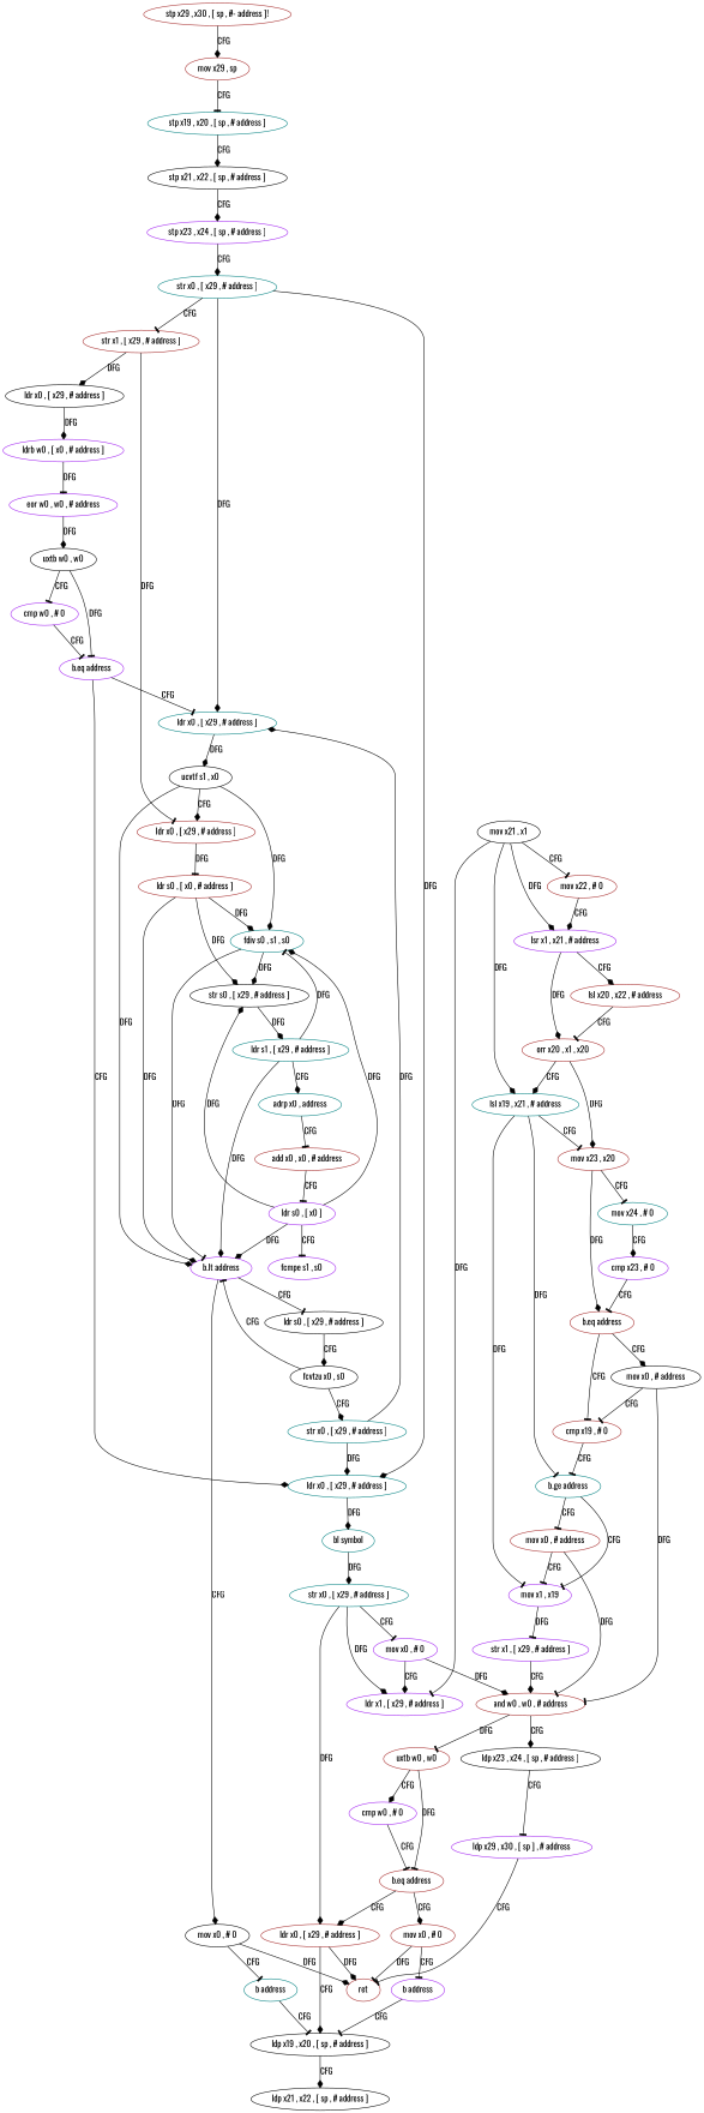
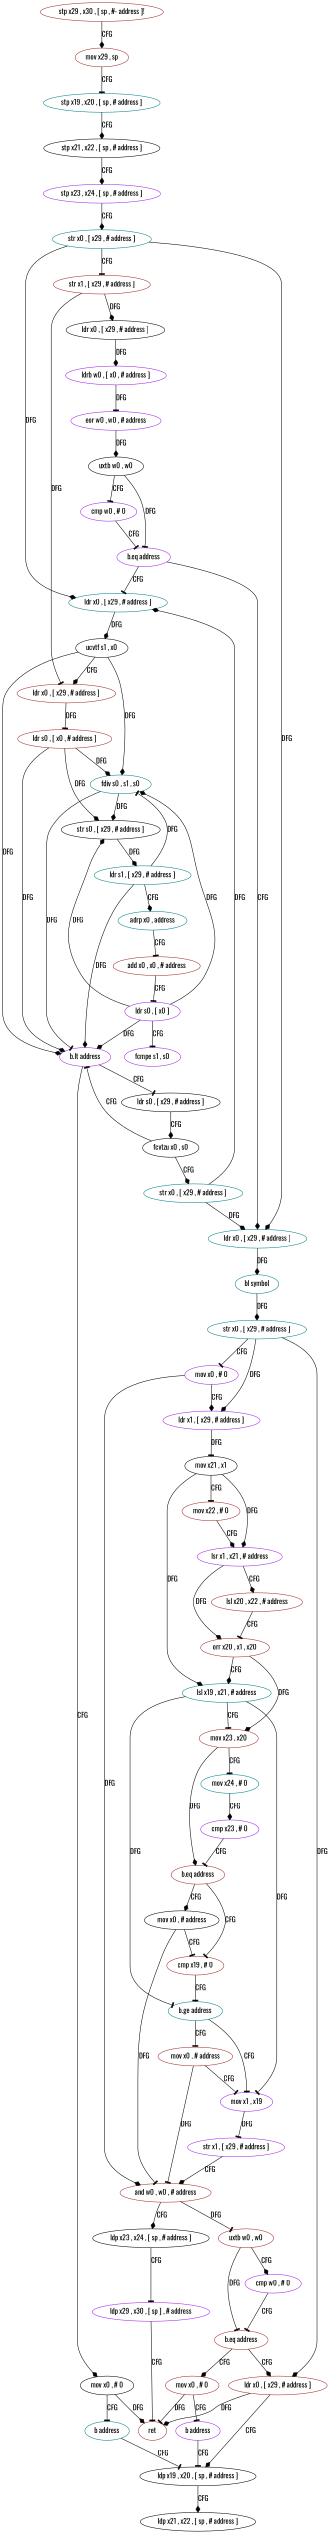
  digraph {
    fontname=Oswald
    node [color=brown fontname=Oswald]
    edge [arrowhead=diamond fontname=Oswald]
    n1 [label="stp x29 , x30 , [ sp , #- address ]!"]
    n2 [label="mov x29 , sp"]
    n3 [color=teal label="stp x19 , x20 , [ sp , # address ]"]
    n4 [color=black label="stp x21 , x22 , [ sp , # address ]"]
    n5 [color=purple label="stp x23 , x24 , [ sp , # address ]"]
    n6 [color=teal label="str x0 , [ x29 , # address ]"]
    n7 [label="str x1 , [ x29 , # address ]"]
    n8 [color=teal label="ldr x0 , [ x29 , # address ]"]
    n9 [color=teal label="ldr x0 , [ x29 , # address ]"]
    n10 [color=black label="ldr x0 , [ x29 , # address ]"]
    n11 [label="ldr x0 , [ x29 , # address ]"]
    n12 [color=teal label="bl symbol"]
    n13 [color=black label="ucvtf s1 , x0"]
    n14 [color=purple label="ldrb w0 , [ x0 , # address ]"]
    n15 [label="ldr s0 , [ x0 , # address ]"]
    n16 [color=purple label="eor w0 , w0 , # address"]
    n17 [color=black label="uxtb w0 , w0"]
    n18 [color=purple label="cmp w0 , # 0"]
    n19 [color=purple label="b.eq address"]
    n20 [color=teal label="str x0 , [ x29 , # address ]"]
    n21 [color=teal label="fdiv s0 , s1 , s0"]
    n22 [color=purple label="b.lt address"]
    n23 [color=purple label="mov x0 , # 0"]
    n24 [color=purple label="ldr x1 , [ x29 , # address ]"]
    n25 [label="ldr x0 , [ x29 , # address ]"]
    n26 [label="and w0 , w0 , # address"]
    n27 [color=black label="mov x21 , x1"]
    n28 [label=ret]
    n29 [color=black label="ldp x19 , x20 , [ sp , # address ]"]
    n30 [label="uxtb w0 , w0"]
    n31 [color=black label="ldp x23 , x24 , [ sp , # address ]"]
    n32 [label="mov x22 , # 0"]
    n33 [color=purple label="lsr x1 , x21 , # address"]
    n34 [color=teal label="lsl x19 , x21 , # address"]
    n35 [label="lsl x20 , x22 , # address"]
    n36 [label="orr x20 , x1 , x20"]
    n37 [label="mov x23 , x20"]
    n38 [color=teal label="b.ge address"]
    n39 [color=purple label="mov x1 , x19"]
    n40 [color=teal label="mov x24 , # 0"]
    n41 [label="b.eq address"]
    n42 [label="mov x0 , # address"]
    n43 [color=purple label="str x1 , [ x29 , # address ]"]
    n44 [color=purple label="cmp x23 , # 0"]
    n45 [label="cmp x19 , # 0"]
    n46 [color=black label="mov x0 , # address"]
    n47 [color=black label="str s0 , [ x29 , # address ]"]
    n48 [color=black label="ldr s0 , [ x29 , # address ]"]
    n49 [color=black label="mov x0 , # 0"]
    n50 [color=teal label="ldr s1 , [ x29 , # address ]"]
    n51 [color=teal label="adrp x0 , address"]
    n52 [label="add x0 , x0 , # address"]
    n53 [color=purple label="ldr s0 , [ x0 ]"]
    n54 [color=purple label="fcmpe s1 , s0"]
    n55 [color=black label="fcvtzu x0 , s0"]
    n56 [color=teal label="b address"]
    n57 [color=teal label="str x0 , [ x29 , # address ]"]
    n58 [color=black label="ldp x21 , x22 , [ sp , # address ]"]
    n59 [color=purple label="cmp w0 , # 0"]
    n60 [label="b.eq address"]
    n61 [label="mov x0 , # 0"]
    n62 [color=purple label="b address"]
    n63 [color=purple label="ldp x29 , x30 , [ sp ] , # address"]
    n1 -> n2 [label=CFG]
    n2 -> n3 [arrowhead=tee label=CFG]
    n3 -> n4 [label=CFG]
    n4 -> n5 [label=CFG]
    n5 -> n6 [label=CFG]
    n6 -> n7 [arrowhead=tee label=CFG]
    n6 -> n8 [label=DFG]
    n6 -> n9 [label=DFG]
    n7 -> n10 [label=DFG]
    n7 -> n11 [arrowhead=tee label=DFG]
    n8 -> n12 [label=DFG]
    n9 -> n13 [label=DFG]
    n10 -> n14 [label=DFG]
    n11 -> n15 [arrowhead=tee label=DFG]
    n12 -> n20 [label=DFG]
    n13 -> n11 [label=CFG]
    n13 -> n21 [label=DFG]
    n13 -> n22 [label=DFG]
    n14 -> n16 [arrowhead=tee label=DFG]
    n15 -> n21 [label=DFG]
    n15 -> n22 [label=DFG]
    n15 -> n47 [label=DFG]
    n16 -> n17 [label=DFG]
    n17 -> n18 [arrowhead=tee label=CFG]
    n17 -> n19 [arrowhead=tee label=DFG]
    n18 -> n19 [arrowhead=tee label=CFG]
    n19 -> n8 [label=CFG]
    n19 -> n9 [arrowhead=tee label=CFG]
    n20 -> n23 [arrowhead=tee label=CFG]
    n20 -> n24 [label=DFG]
    n20 -> n25 [label=DFG]
    n21 -> n22 [arrowhead=tee label=DFG]
    n21 -> n47 [label=DFG]
    n22 -> n48 [arrowhead=tee label=CFG]
    n22 -> n49 [label=CFG]
    n23 -> n24 [label=CFG]
    n23 -> n26 [label=DFG]
-   n27 -> n24 [arrowhead=tee label=DFG]
+   n24 -> n27 [arrowhead=tee label=DFG]
    n25 -> n28 [label=DFG]
    n25 -> n29 [label=CFG]
    n26 -> n30 [arrowhead=tee label=DFG]
    n26 -> n31 [label=CFG]
    n27 -> n32 [arrowhead=tee label=CFG]
    n27 -> n33 [label=DFG]
    n27 -> n34 [label=DFG]
    n29 -> n58 [label=CFG]
    n30 -> n59 [label=CFG]
    n30 -> n60 [arrowhead=tee label=DFG]
    n31 -> n63 [arrowhead=tee label=CFG]
    n32 -> n33 [label=CFG]
    n33 -> n35 [label=CFG]
    n33 -> n36 [label=DFG]
    n34 -> n37 [arrowhead=tee label=CFG]
    n34 -> n38 [arrowhead=tee label=DFG]
    n34 -> n39 [arrowhead=tee label=DFG]
    n35 -> n36 [arrowhead=tee label=CFG]
    n36 -> n34 [label=CFG]
    n36 -> n37 [label=DFG]
    n37 -> n40 [arrowhead=tee label=CFG]
    n37 -> n41 [label=DFG]
    n38 -> n39 [arrowhead=tee label=CFG]
    n38 -> n42 [arrowhead=tee label=CFG]
    n39 -> n43 [arrowhead=tee label=DFG]
    n40 -> n44 [label=CFG]
    n41 -> n45 [arrowhead=tee label=CFG]
    n41 -> n46 [label=CFG]
    n42 -> n26 [arrowhead=tee label=DFG]
    n42 -> n39 [arrowhead=tee label=CFG]
    n43 -> n26 [label=CFG]
    n44 -> n41 [arrowhead=tee label=CFG]
    n45 -> n38 [arrowhead=tee label=CFG]
    n46 -> n26 [arrowhead=tee label=DFG]
    n46 -> n45 [arrowhead=tee label=CFG]
    n47 -> n50 [label=DFG]
    n48 -> n55 [label=CFG]
    n49 -> n28 [label=DFG]
    n49 -> n56 [arrowhead=tee label=CFG]
    n50 -> n21 [arrowhead=tee label=DFG]
    n50 -> n22 [label=DFG]
    n50 -> n51 [label=CFG]
    n51 -> n52 [arrowhead=tee label=CFG]
    n52 -> n53 [arrowhead=tee label=CFG]
    n53 -> n21 [label=DFG]
    n53 -> n22 [label=DFG]
    n53 -> n47 [label=DFG]
    n53 -> n54 [arrowhead=tee label=CFG]
    n55 -> n22 [arrowhead=tee label=CFG]
    n55 -> n57 [label=CFG]
    n56 -> n29 [arrowhead=tee label=CFG]
    n57 -> n8 [label=DFG]
    n57 -> n9 [label=DFG]
    n59 -> n60 [arrowhead=tee label=CFG]
    n60 -> n25 [label=CFG]
    n60 -> n61 [label=CFG]
    n61 -> n28 [arrowhead=tee label=DFG]
    n61 -> n62 [arrowhead=tee label=CFG]
    n62 -> n29 [arrowhead=tee label=CFG]
    n63 -> n28 [arrowhead=tee label=CFG]
  }
